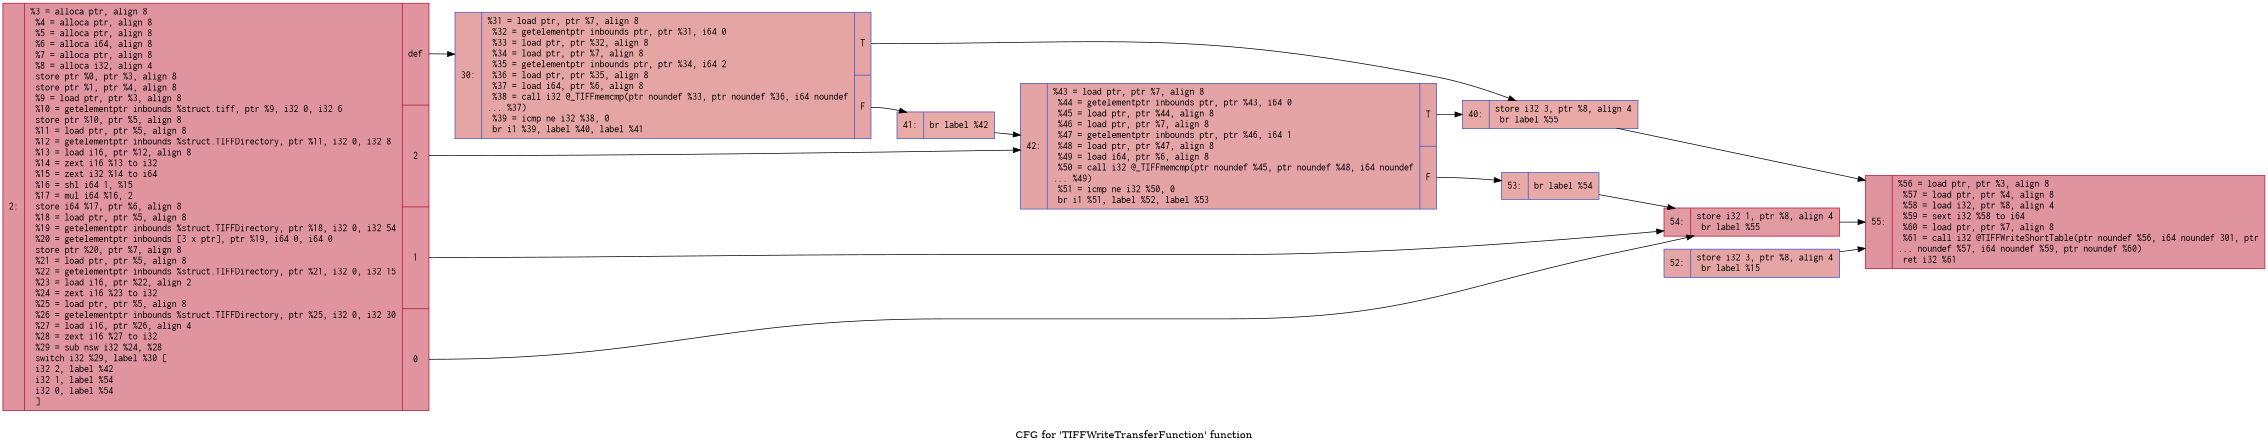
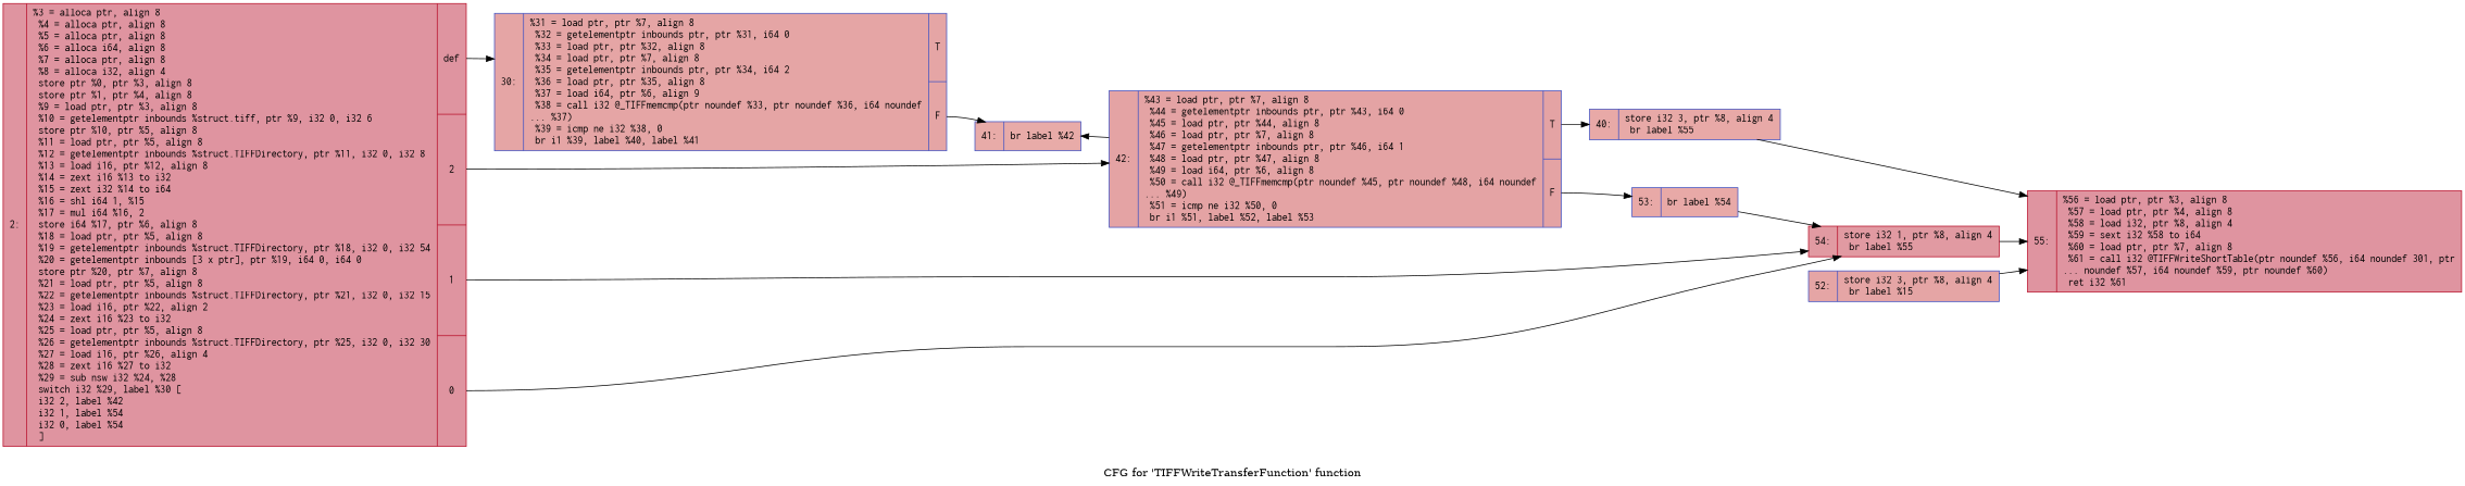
  digraph {
    label="CFG for 'TIFFWriteTransferFunction' function"
    rankdir=LR
    node [color="#3d50c3ff" fillcolor="#b70d2870" fontname=Courier shape=record style=filled]
    n1 [color="#b70d28ff" label="{2:\l|  %3 = alloca ptr, align 8\l  %4 = alloca ptr, align 8\l  %5 = alloca ptr, align 8\l  %6 = alloca i64, align 8\l  %7 = alloca ptr, align 8\l  %8 = alloca i32, align 4\l  store ptr %0, ptr %3, align 8\l  store ptr %1, ptr %4, align 8\l  %9 = load ptr, ptr %3, align 8\l  %10 = getelementptr inbounds %struct.tiff, ptr %9, i32 0, i32 6\l  store ptr %10, ptr %5, align 8\l  %11 = load ptr, ptr %5, align 8\l  %12 = getelementptr inbounds %struct.TIFFDirectory, ptr %11, i32 0, i32 8\l  %13 = load i16, ptr %12, align 8\l  %14 = zext i16 %13 to i32\l  %15 = zext i32 %14 to i64\l  %16 = shl i64 1, %15\l  %17 = mul i64 %16, 2\l  store i64 %17, ptr %6, align 8\l  %18 = load ptr, ptr %5, align 8\l  %19 = getelementptr inbounds %struct.TIFFDirectory, ptr %18, i32 0, i32 54\l  %20 = getelementptr inbounds [3 x ptr], ptr %19, i64 0, i64 0\l  store ptr %20, ptr %7, align 8\l  %21 = load ptr, ptr %5, align 8\l  %22 = getelementptr inbounds %struct.TIFFDirectory, ptr %21, i32 0, i32 15\l  %23 = load i16, ptr %22, align 2\l  %24 = zext i16 %23 to i32\l  %25 = load ptr, ptr %5, align 8\l  %26 = getelementptr inbounds %struct.TIFFDirectory, ptr %25, i32 0, i32 30\l  %27 = load i16, ptr %26, align 4\l  %28 = zext i16 %27 to i32\l  %29 = sub nsw i32 %24, %28\l  switch i32 %29, label %30 [\l    i32 2, label %42\l    i32 1, label %54\l    i32 0, label %54\l  ]\l|{<s0>def|<s1>2|<s2>1|<s3>0}}"]
-   n2 [fillcolor="#c5333470" label="{30:\l|  %31 = load ptr, ptr %7, align 8\l  %32 = getelementptr inbounds ptr, ptr %31, i64 0\l  %33 = load ptr, ptr %32, align 8\l  %34 = load ptr, ptr %7, align 8\l  %35 = getelementptr inbounds ptr, ptr %34, i64 2\l  %36 = load ptr, ptr %35, align 8\l  %37 = load i64, ptr %6, align 8\l  %38 = call i32 @_TIFFmemcmp(ptr noundef %33, ptr noundef %36, i64 noundef\l... %37)\l  %39 = icmp ne i32 %38, 0\l  br i1 %39, label %40, label %41\l|{<s0>T|<s1>F}}"]
+   n2 [fillcolor="#c5333470" label="{30:\l|  %31 = load ptr, ptr %7, align 8\l  %32 = getelementptr inbounds ptr, ptr %31, i64 0\l  %33 = load ptr, ptr %32, align 8\l  %34 = load ptr, ptr %7, align 8\l  %35 = getelementptr inbounds ptr, ptr %34, i64 2\l  %36 = load ptr, ptr %35, align 8\l  %37 = load i64, ptr %6, align 9\l  %38 = call i32 @_TIFFmemcmp(ptr noundef %33, ptr noundef %36, i64 noundef\l... %37)\l  %39 = icmp ne i32 %38, 0\l  br i1 %39, label %40, label %41\l|{<s0>T|<s1>F}}"]
    n3 [fillcolor="#c32e3170" label="{42:\l|  %43 = load ptr, ptr %7, align 8\l  %44 = getelementptr inbounds ptr, ptr %43, i64 0\l  %45 = load ptr, ptr %44, align 8\l  %46 = load ptr, ptr %7, align 8\l  %47 = getelementptr inbounds ptr, ptr %46, i64 1\l  %48 = load ptr, ptr %47, align 8\l  %49 = load i64, ptr %6, align 8\l  %50 = call i32 @_TIFFmemcmp(ptr noundef %45, ptr noundef %48, i64 noundef\l... %49)\l  %51 = icmp ne i32 %50, 0\l  br i1 %51, label %52, label %53\l|{<s0>T|<s1>F}}"]
    n4 [color="#b70d28ff" fillcolor="#bb1b2c70" label="{54:\l|  store i32 1, ptr %8, align 4\l  br label %55\l}"]
    n5 [fillcolor="#ca3b3770" label="{40:\l|  store i32 3, ptr %8, align 4\l  br label %55\l}"]
    n6 [fillcolor="#cc403a70" label="{41:\l|  br label %42\l}"]
    n7 [fillcolor="#ca3b3770" label="{53:\l|  br label %54\l}"]
    n8 [color="#b70d28ff" label="{55:\l|  %56 = load ptr, ptr %3, align 8\l  %57 = load ptr, ptr %4, align 8\l  %58 = load i32, ptr %8, align 4\l  %59 = sext i32 %58 to i64\l  %60 = load ptr, ptr %7, align 8\l  %61 = call i32 @TIFFWriteShortTable(ptr noundef %56, i64 noundef 301, ptr\l... noundef %57, i64 noundef %59, ptr noundef %60)\l  ret i32 %61\l}"]
    n9 [fillcolor="#c5333470" label="{52:\l|  store i32 3, ptr %8, align 4\l  br label %15\l}"]
    n1 -> n2 [tailport=s0]
    n1 -> n3 [tailport=s1]
    n1 -> n4 [tailport=s2]
    n1 -> n4 [tailport=s3]
-   n2 -> n5 [tailport=s0]
    n2 -> n6 [tailport=s1]
    n3 -> n5 [tailport=s0]
    n3 -> n7 [tailport=s1]
    n4 -> n8
    n5 -> n8
-   n6 -> n3
+   n3 -> n6
    n7 -> n4
    n9 -> n8
  }
